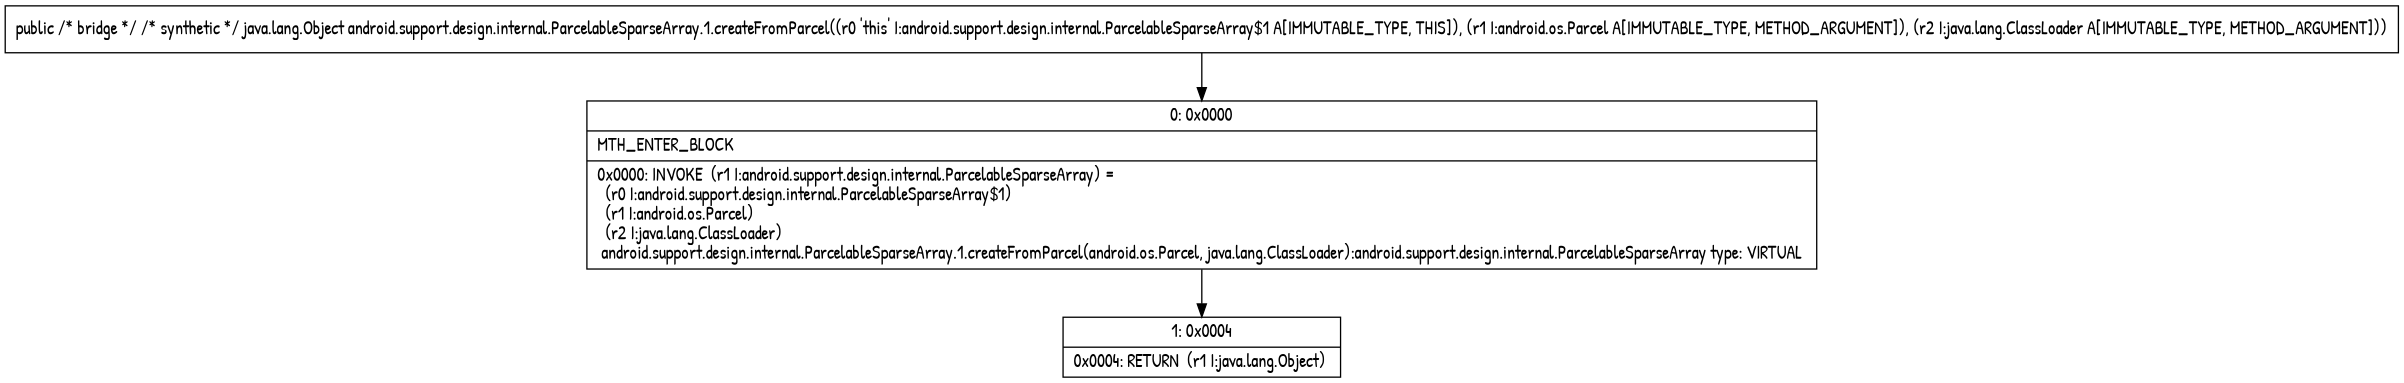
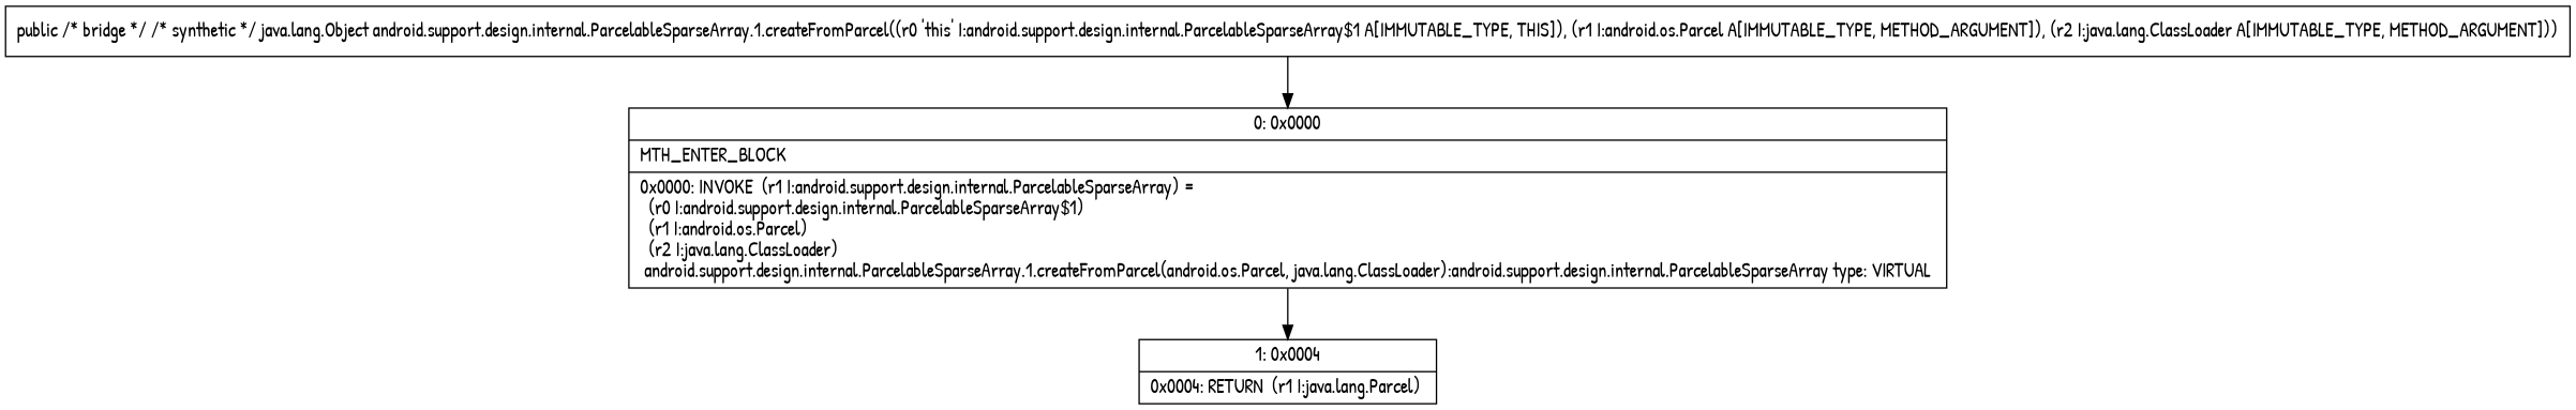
  digraph {
    fontname="Patrick Hand"
    node [shape=record fontname="Patrick Hand"]
    edge [fontname="Patrick Hand"]
    n1 [label="{0\:\ 0x0000|MTH_ENTER_BLOCK\l|0x0000: INVOKE  (r1 I:android.support.design.internal.ParcelableSparseArray) = \l  (r0 I:android.support.design.internal.ParcelableSparseArray$1)\l  (r1 I:android.os.Parcel)\l  (r2 I:java.lang.ClassLoader)\l android.support.design.internal.ParcelableSparseArray.1.createFromParcel(android.os.Parcel, java.lang.ClassLoader):android.support.design.internal.ParcelableSparseArray type: VIRTUAL \l}"]
-   n2 [label="{1\:\ 0x0004|0x0004: RETURN  (r1 I:java.lang.Object) \l}"]
+   n2 [label="{1\:\ 0x0004|0x0004: RETURN  (r1 I:java.lang.Parcel) \l}"]
    n3 [label="{public \/* bridge *\/ \/* synthetic *\/ java.lang.Object android.support.design.internal.ParcelableSparseArray.1.createFromParcel((r0 'this' I:android.support.design.internal.ParcelableSparseArray$1 A[IMMUTABLE_TYPE, THIS]), (r1 I:android.os.Parcel A[IMMUTABLE_TYPE, METHOD_ARGUMENT]), (r2 I:java.lang.ClassLoader A[IMMUTABLE_TYPE, METHOD_ARGUMENT])) }"]
    n1 -> n2
    n3 -> n1
  }
